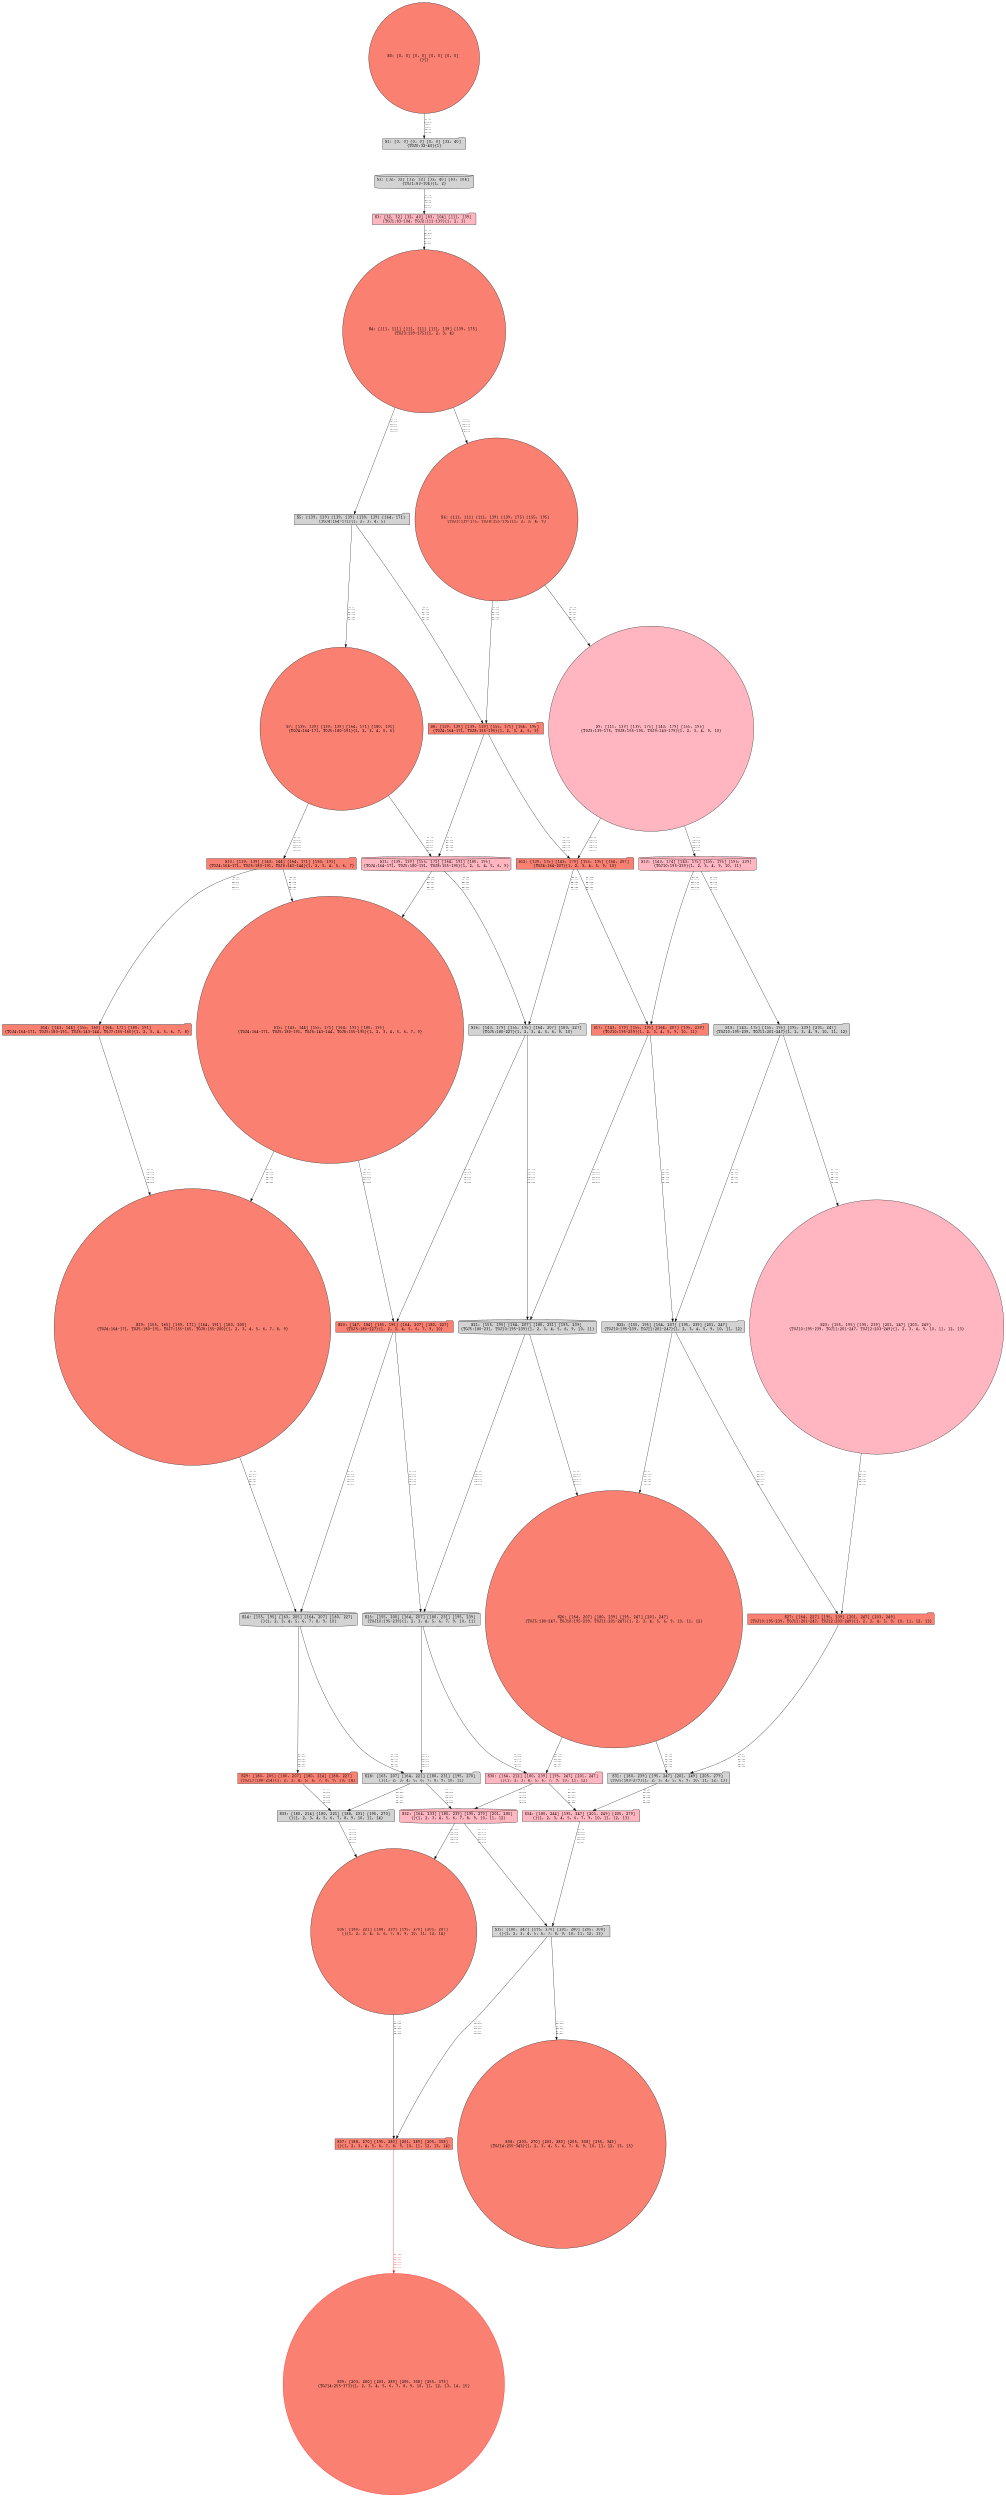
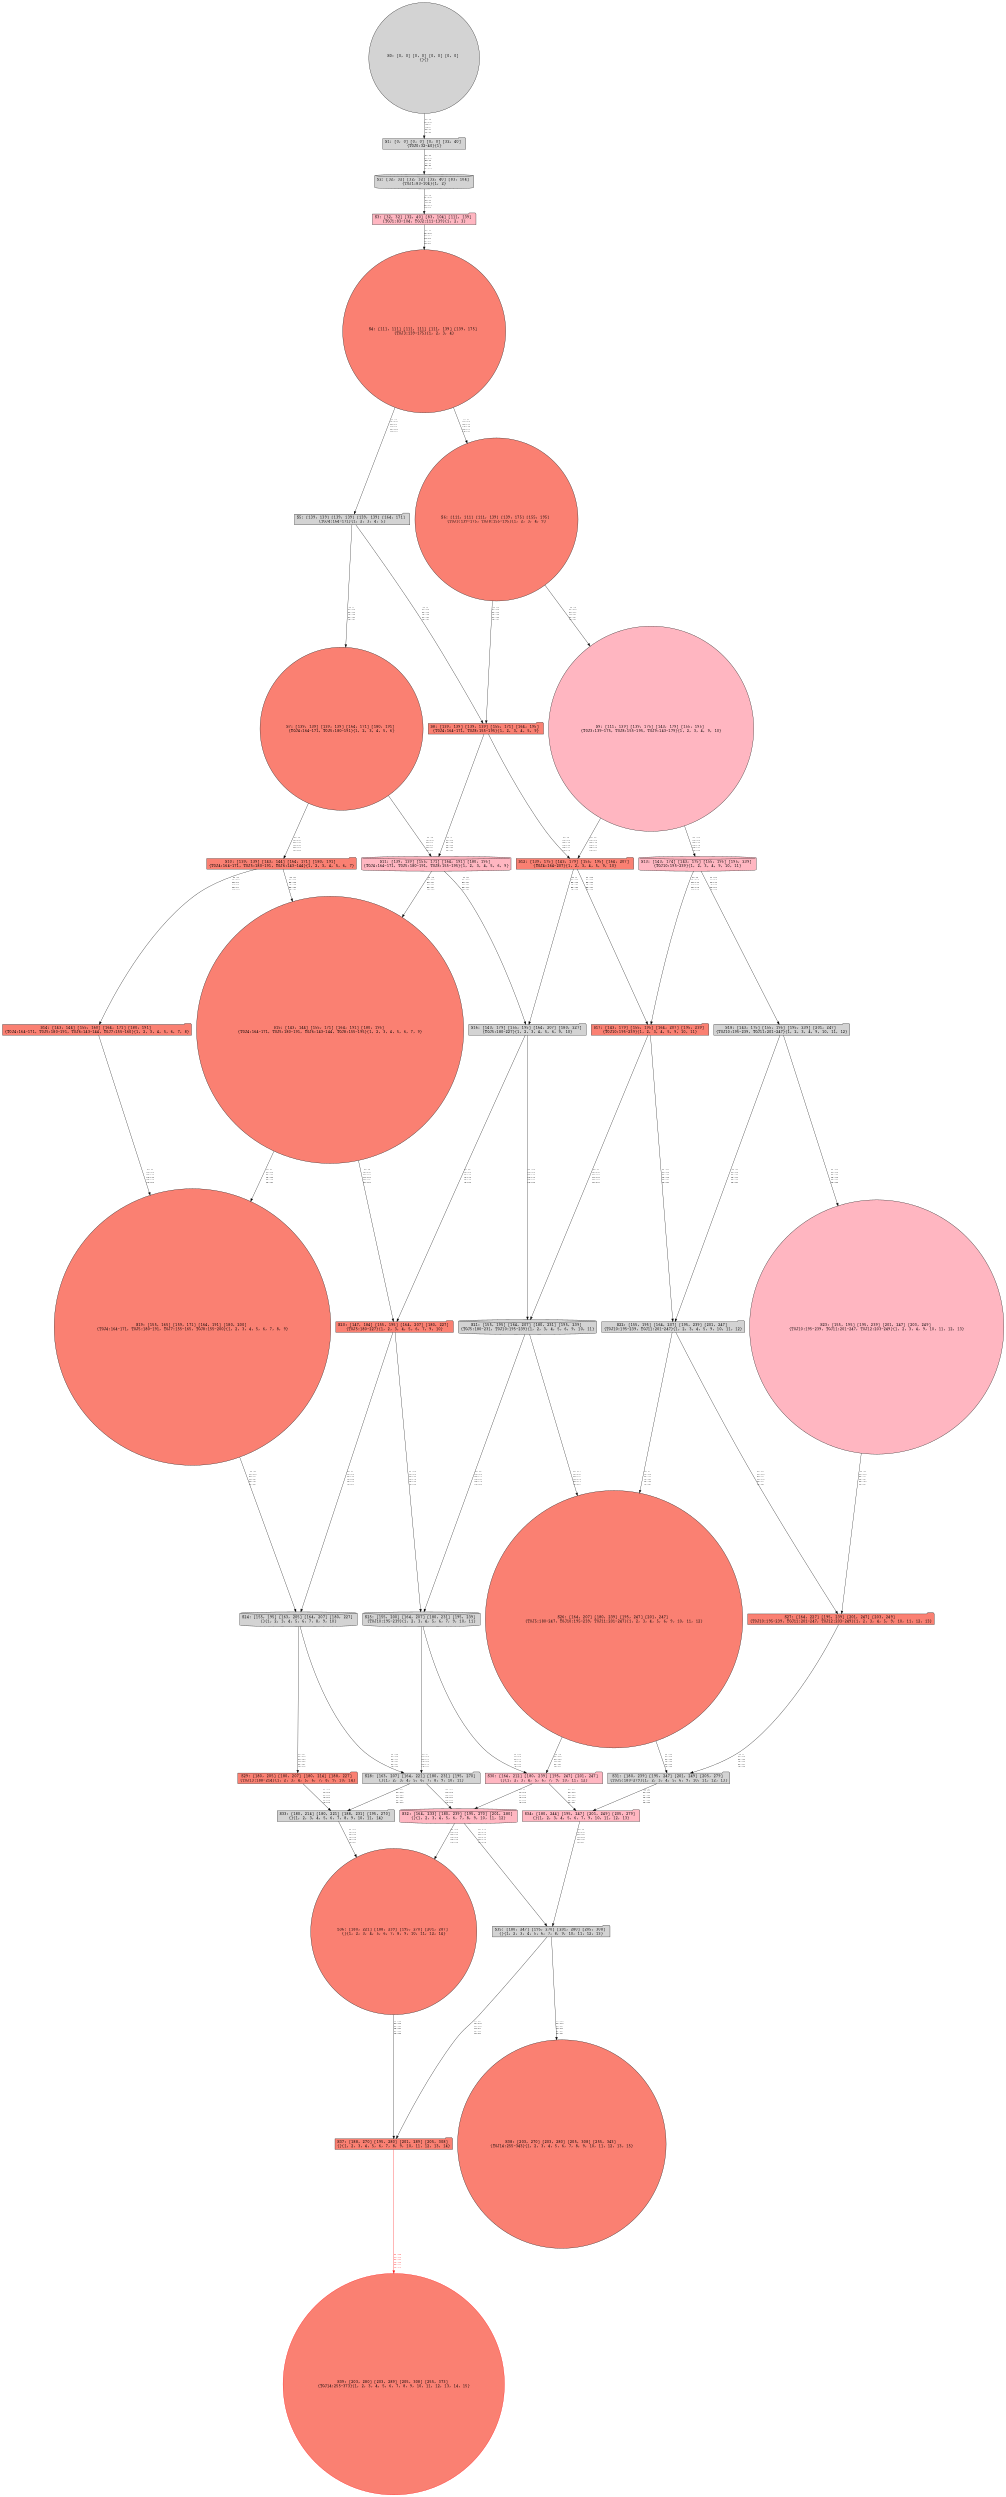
  digraph {
    fontname="Courier Prime"
    node [fillcolor=salmon fontname="Courier Prime" shape=folder style=filled]
    edge [fontname="Courier Prime" fontsize=8]
-   n1 [label="S0: [0, 0] [0, 0] [0, 0] [0, 0] \n{}{}" shape=circle]
+   n1 [fillcolor=lightgrey label="S0: [0, 0] [0, 0] [0, 0] [0, 0] \n{}{}" shape=circle]
    n2 [fillcolor=lightgrey label="S1: [0, 0] [0, 0] [0, 0] [32, 40] \n{T0J0:32-40}{1}"]
    n3 [fillcolor=lightgrey label="S2: [32, 32] [32, 32] [32, 40] [83, 104] \n{T0J1:83-104}{1, 2}" shape=cylinder]
    n4 [fillcolor=lightpink label="S3: [32, 32] [32, 40] [83, 104] [111, 139] \n{T0J1:83-104, T0J2:111-139}{1, 2, 3}"]
    n5 [label="S4: [111, 111] [111, 111] [111, 139] [139, 175] \n{T0J3:139-175}{1, 2, 3, 4}" shape=circle]
    n6 [fillcolor=lightgrey label="S5: [139, 139] [139, 139] [139, 139] [164, 171] \n{T0J4:164-171}{1, 2, 3, 4, 5}"]
    n7 [label="S6: [111, 111] [111, 139] [139, 175] [155, 195] \n{T0J3:139-175, T0J8:155-195}{1, 2, 3, 4, 9}" shape=circle]
    n8 [label="S7: [139, 139] [139, 139] [164, 171] [180, 191] \n{T0J4:164-171, T0J5:180-191}{1, 2, 3, 4, 5, 6}" shape=circle]
    n9 [label="S8: [139, 139] [139, 139] [155, 171] [164, 195] \n{T0J4:164-171, T0J8:155-195}{1, 2, 3, 4, 5, 9}"]
    n10 [fillcolor=lightpink label="S9: [111, 139] [139, 175] [143, 179] [155, 195] \n{T0J3:139-175, T0J8:155-195, T0J9:143-179}{1, 2, 3, 4, 9, 10}" shape=circle]
    n11 [label="S10: [139, 139] [143, 144] [164, 171] [180, 191] \n{T0J4:164-171, T0J5:180-191, T0J6:143-144}{1, 2, 3, 4, 5, 6, 7}"]
    n12 [fillcolor=lightpink label="S11: [139, 139] [155, 171] [164, 191] [180, 195] \n{T0J4:164-171, T0J5:180-191, T0J8:155-195}{1, 2, 3, 4, 5, 6, 9}" shape=cylinder]
    n13 [label="S12: [139, 175] [143, 179] [155, 195] [164, 207] \n{T0J4:164-207}{1, 2, 3, 4, 5, 9, 10}"]
    n14 [fillcolor=lightpink label="S13: [143, 174] [143, 175] [155, 195] [195, 239] \n{T0J10:195-239}{1, 2, 3, 4, 9, 10, 11}" shape=cylinder]
    n15 [label="S14: [143, 144] [155, 160] [164, 171] [180, 191] \n{T0J4:164-171, T0J5:180-191, T0J6:143-144, T0J7:155-160}{1, 2, 3, 4, 5, 6, 7, 8}"]
    n16 [label="S15: [143, 144] [155, 171] [164, 191] [180, 195] \n{T0J4:164-171, T0J5:180-191, T0J6:143-144, T0J8:155-195}{1, 2, 3, 4, 5, 6, 7, 9}" shape=circle]
    n17 [fillcolor=lightgrey label="S16: [143, 179] [155, 195] [164, 207] [180, 227] \n{T0J5:180-227}{1, 2, 3, 4, 5, 6, 9, 10}"]
    n18 [label="S17: [143, 179] [155, 195] [164, 207] [195, 239] \n{T0J10:195-239}{1, 2, 3, 4, 5, 9, 10, 11}"]
    n19 [fillcolor=lightgrey label="S18: [143, 175] [155, 195] [195, 239] [201, 247] \n{T0J10:195-239, T0J11:201-247}{1, 2, 3, 4, 9, 10, 11, 12}"]
    n20 [label="S19: [155, 165] [159, 171] [164, 191] [180, 200] \n{T0J4:164-171, T0J5:180-191, T0J7:155-165, T0J8:155-200}{1, 2, 3, 4, 5, 6, 7, 8, 9}" shape=circle]
    n21 [label="S20: [147, 184] [155, 195] [164, 207] [180, 227] \n{T0J5:180-227}{1, 2, 3, 4, 5, 6, 7, 9, 10}"]
    n22 [fillcolor=lightgrey label="S21: [155, 195] [164, 207] [180, 231] [195, 239] \n{T0J5:180-231, T0J10:195-239}{1, 2, 3, 4, 5, 6, 9, 10, 11}" shape=cylinder]
    n23 [fillcolor=lightgrey label="S22: [155, 195] [164, 207] [195, 239] [201, 247] \n{T0J10:195-239, T0J11:201-247}{1, 2, 3, 4, 5, 9, 10, 11, 12}"]
    n24 [fillcolor=lightpink label="S23: [155, 195] [195, 239] [201, 247] [203, 249] \n{T0J10:195-239, T0J11:201-247, T0J12:203-249}{1, 2, 3, 4, 9, 10, 11, 12, 13}" shape=circle]
    n25 [fillcolor=lightgrey label="S24: [155, 195] [163, 205] [164, 207] [180, 227] \n{}{1, 2, 3, 4, 5, 6, 7, 8, 9, 10}" shape=cylinder]
    n26 [fillcolor=lightgrey label="S25: [155, 200] [164, 207] [180, 231] [195, 239] \n{T0J10:195-239}{1, 2, 3, 4, 5, 6, 7, 9, 10, 11}" shape=cylinder]
    n27 [label="S26: [164, 207] [180, 239] [195, 247] [201, 247] \n{T0J5:180-247, T0J10:195-239, T0J11:201-247}{1, 2, 3, 4, 5, 6, 9, 10, 11, 12}" shape=circle]
    n28 [label="S27: [164, 227] [195, 239] [201, 247] [203, 249] \n{T0J10:195-239, T0J11:201-247, T0J12:203-249}{1, 2, 3, 4, 5, 9, 10, 11, 12, 13}"]
    n29 [fillcolor=lightgrey label="S28: [163, 207] [164, 221] [180, 231] [195, 270] \n{}{1, 2, 3, 4, 5, 6, 7, 8, 9, 10, 11}"]
    n30 [label="S29: [180, 205] [180, 207] [180, 214] [188, 227] \n{T0J13:188-214}{1, 2, 3, 4, 5, 6, 7, 8, 9, 10, 14}"]
    n31 [fillcolor=lightpink label="S30: [164, 212] [180, 239] [195, 247] [201, 247] \n{}{1, 2, 3, 4, 5, 6, 7, 9, 10, 11, 12}"]
    n32 [fillcolor=lightgrey label="S31: [180, 239] [195, 247] [201, 249] [205, 279] \n{T0J5:180-279}{1, 2, 3, 4, 5, 6, 9, 10, 11, 12, 13}"]
    n33 [fillcolor=lightpink label="S32: [164, 233] [180, 239] [195, 270] [201, 280] \n{}{1, 2, 3, 4, 5, 6, 7, 8, 9, 10, 11, 12}" shape=cylinder]
    n34 [fillcolor=lightgrey label="S33: [180, 214] [180, 221] [188, 231] [195, 270] \n{}{1, 2, 3, 4, 5, 6, 7, 8, 9, 10, 11, 14}"]
    n35 [fillcolor=lightpink label="S34: [180, 244] [195, 247] [201, 249] [205, 279] \n{}{1, 2, 3, 4, 5, 6, 7, 9, 10, 11, 12, 13}"]
    n36 [fillcolor=lightgrey label="S35: [180, 247] [195, 270] [201, 280] [205, 308] \n{}{1, 2, 3, 4, 5, 6, 7, 8, 9, 10, 11, 12, 13}"]
    n37 [label="S36: [180, 221] [188, 239] [195, 270] [201, 287] \n{}{1, 2, 3, 4, 5, 6, 7, 8, 9, 10, 11, 12, 14}" shape=circle]
    n38 [label="S37: [188, 270] [195, 280] [201, 289] [205, 308] \n{}{1, 2, 3, 4, 5, 6, 7, 8, 9, 10, 11, 12, 13, 14}"]
    n39 [label="S38: [203, 270] [203, 280] [205, 308] [255, 343] \n{T0J14:255-343}{1, 2, 3, 4, 5, 6, 7, 8, 9, 10, 11, 12, 13, 15}" shape=circle]
    n40 [color=Red label="S39: [203, 280] [203, 289] [205, 308] [255, 373] \n{T0J14:255-373}{1, 2, 3, 4, 5, 6, 7, 8, 9, 10, 11, 12, 13, 14, 15}" shape=circle]
    n1 -> n2 [label="T0 J0\nDL=350\nES=0\nLS=0\nEF=32\nLF=40"]
+   n2 -> n3 [label="T0 J1\nDL=350\nES=32\nLS=40\nEF=83\nLF=104"]
    n3 -> n4 [label="T0 J2\nDL=350\nES=32\nLS=40\nEF=111\nLF=139"]
    n4 -> n5 [label="T0 J3\nDL=350\nES=111\nLS=139\nEF=139\nLF=175"]
    n5 -> n6 [label="T0 J4\nDL=350\nES=139\nLS=139\nEF=164\nLF=171"]
    n5 -> n7 [label="T0 J8\nDL=350\nES=111\nLS=139\nEF=155\nLF=195"]
    n6 -> n8 [label="T0 J5\nDL=350\nES=139\nLS=139\nEF=180\nLF=191"]
    n6 -> n9 [label="T0 J8\nDL=350\nES=139\nLS=139\nEF=183\nLF=195"]
    n7 -> n9 [label="T0 J4\nDL=350\nES=139\nLS=139\nEF=164\nLF=171"]
    n7 -> n10 [label="T0 J9\nDL=350\nES=111\nLS=139\nEF=143\nLF=179"]
    n8 -> n11 [label="T0 J6\nDL=350\nES=139\nLS=139\nEF=143\nLF=144"]
    n8 -> n12 [label="T0 J8\nDL=350\nES=139\nLS=139\nEF=183\nLF=195"]
    n9 -> n12 [label="T0 J5\nDL=350\nES=139\nLS=139\nEF=180\nLF=191"]
    n9 -> n13 [label="T0 J9\nDL=350\nES=139\nLS=139\nEF=171\nLF=179"]
    n10 -> n13 [label="T0 J4\nDL=350\nES=139\nLS=175\nEF=164\nLF=207"]
    n10 -> n14 [label="T0 J10\nDL=350\nES=143\nLS=174\nEF=195\nLF=239"]
    n11 -> n15 [label="T0 J7\nDL=350\nES=139\nLS=139\nEF=155\nLF=160"]
    n11 -> n16 [label="T0 J8\nDL=350\nES=139\nLS=139\nEF=183\nLF=195"]
    n12 -> n16 [label="T0 J6\nDL=350\nES=139\nLS=139\nEF=143\nLF=144"]
    n12 -> n17 [label="T0 J9\nDL=350\nES=139\nLS=139\nEF=171\nLF=179"]
    n13 -> n17 [label="T0 J5\nDL=350\nES=139\nLS=175\nEF=180\nLF=227"]
    n13 -> n18 [label="T0 J10\nDL=350\nES=143\nLS=174\nEF=195\nLF=239"]
    n14 -> n18 [label="T0 J4\nDL=350\nES=143\nLS=175\nEF=168\nLF=207"]
    n14 -> n19 [label="T0 J11\nDL=350\nES=143\nLS=174\nEF=201\nLF=247"]
    n15 -> n20 [label="T0 J8\nDL=350\nES=143\nLS=144\nEF=187\nLF=200"]
    n16 -> n20 [label="T0 J7\nDL=350\nES=143\nLS=144\nEF=159\nLF=165"]
    n16 -> n21 [label="T0 J9\nDL=350\nES=143\nLS=144\nEF=175\nLF=184"]
    n17 -> n21 [label="T0 J6\nDL=350\nES=143\nLS=179\nEF=147\nLF=184"]
    n17 -> n22 [label="T0 J10\nDL=350\nES=143\nLS=174\nEF=195\nLF=239"]
    n18 -> n22 [label="T0 J5\nDL=350\nES=143\nLS=179\nEF=184\nLF=231"]
    n18 -> n23 [label="T0 J11\nDL=350\nES=143\nLS=174\nEF=201\nLF=247"]
    n19 -> n23 [label="T0 J4\nDL=350\nES=143\nLS=175\nEF=168\nLF=207"]
    n19 -> n24 [label="T0 J12\nDL=350\nES=143\nLS=174\nEF=203\nLF=249"]
    n20 -> n25 [label="T0 J9\nDL=350\nES=155\nLS=165\nEF=187\nLF=205"]
    n21 -> n25 [label="T0 J7\nDL=350\nES=147\nLS=184\nEF=163\nLF=205"]
    n21 -> n26 [label="T0 J10\nDL=350\nES=147\nLS=174\nEF=199\nLF=239"]
    n22 -> n26 [label="T0 J6\nDL=350\nES=155\nLS=195\nEF=159\nLF=200"]
    n22 -> n27 [label="T0 J11\nDL=350\nES=155\nLS=174\nEF=213\nLF=247"]
    n23 -> n27 [label="T0 J5\nDL=350\nES=155\nLS=195\nEF=196\nLF=247"]
    n23 -> n28 [label="T0 J12\nDL=350\nES=155\nLS=174\nEF=215\nLF=249"]
    n24 -> n28 [label="T0 J4\nDL=350\nES=155\nLS=195\nEF=180\nLF=227"]
    n25 -> n29 [label="T0 J10\nDL=350\nES=155\nLS=205\nEF=207\nLF=270"]
    n25 -> n30 [label="T0 J13\nDL=350\nES=180\nLS=204\nEF=188\nLF=214"]
    n26 -> n29 [label="T0 J7\nDL=350\nES=155\nLS=200\nEF=171\nLF=221"]
    n26 -> n31 [label="T0 J11\nDL=350\nES=155\nLS=174\nEF=213\nLF=247"]
    n27 -> n31 [label="T0 J6\nDL=350\nES=164\nLS=207\nEF=168\nLF=212"]
    n27 -> n32 [label="T0 J12\nDL=350\nES=164\nLS=174\nEF=224\nLF=249"]
    n28 -> n32 [label="T0 J5\nDL=350\nES=164\nLS=227\nEF=205\nLF=279"]
    n29 -> n33 [label="T0 J11\nDL=350\nES=163\nLS=207\nEF=221\nLF=280"]
    n29 -> n34 [label="T0 J13\nDL=350\nES=180\nLS=204\nEF=188\nLF=214"]
    n30 -> n34 [label="T0 J10\nDL=350\nES=180\nLS=205\nEF=232\nLF=270"]
    n31 -> n33 [label="T0 J7\nDL=350\nES=164\nLS=212\nEF=180\nLF=233"]
    n31 -> n35 [label="T0 J12\nDL=350\nES=164\nLS=174\nEF=224\nLF=249"]
    n32 -> n35 [label="T0 J6\nDL=350\nES=180\nLS=239\nEF=184\nLF=244"]
    n33 -> n36 [label="T0 J12\nDL=350\nES=164\nLS=233\nEF=224\nLF=308"]
    n33 -> n37 [label="T0 J13\nDL=350\nES=180\nLS=204\nEF=188\nLF=214"]
    n34 -> n37 [label="T0 J11\nDL=350\nES=180\nLS=214\nEF=238\nLF=287"]
    n35 -> n36 [label="T0 J7\nDL=350\nES=180\nLS=244\nEF=196\nLF=265"]
    n36 -> n38 [label="T0 J13\nDL=350\nES=180\nLS=279\nEF=188\nLF=289"]
    n36 -> n39 [label="T0 J14\nDL=350\nES=203\nLS=278\nEF=255\nLF=343"]
    n37 -> n38 [label="T0 J12\nDL=350\nES=180\nLS=221\nEF=240\nLF=296"]
    n38 -> n40 [color=Red fontcolor=Red label="T0 J14\nDL=350\nES=203\nLS=308\nEF=255\nLF=373"]
  }
